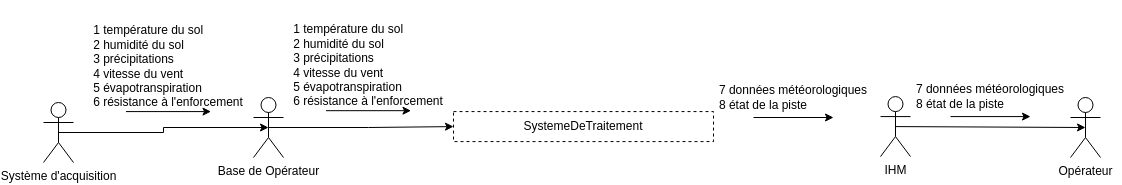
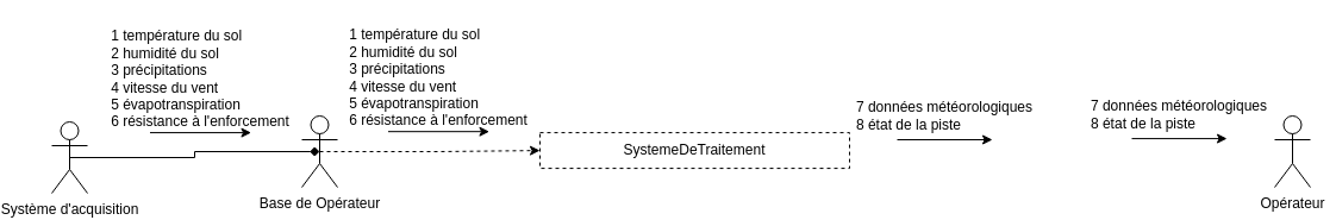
  <mxCell id="0" />
  <mxCell id="1" parent="0" />
  <mxCell id="2" value="Système d'acquisition" style="shape=umlActor;verticalLabelPosition=bottom;verticalAlign=top;html=1;outlineConnect=0;" parent="1" vertex="1"><mxGeometry x="20" y="102" width="30" height="60" as="geometry" /></mxCell>
- <mxCell id="3" value="IHM" style="shape=umlActor;verticalLabelPosition=bottom;verticalAlign=top;html=1;outlineConnect=0;" parent="1" vertex="1"><mxGeometry x="857" y="96.09" width="30" height="60" as="geometry" /></mxCell>
  <mxCell id="4" value="&lt;div style=&quot;text-align: left;&quot;&gt;&lt;span style=&quot;background-color: transparent; color: light-dark(rgb(0, 0, 0), rgb(255, 255, 255));&quot;&gt;1 température du sol&lt;br&gt;2 humidité du sol&lt;/span&gt;&lt;/div&gt;&lt;div style=&quot;text-align: left;&quot;&gt;&lt;span style=&quot;background-color: transparent; color: light-dark(rgb(0, 0, 0), rgb(255, 255, 255));&quot;&gt;3 précipitations&lt;/span&gt;&lt;/div&gt;&lt;div style=&quot;text-align: left;&quot;&gt;&lt;span style=&quot;background-color: transparent; color: light-dark(rgb(0, 0, 0), rgb(255, 255, 255));&quot;&gt;4 vitesse du vent&amp;nbsp;&lt;/span&gt;&lt;/div&gt;&lt;div style=&quot;text-align: left;&quot;&gt;&lt;span style=&quot;background-color: transparent; color: light-dark(rgb(0, 0, 0), rgb(255, 255, 255));&quot;&gt;5 évapotranspiration&lt;br&gt;6 résistance à l'enforcement&lt;/span&gt;&lt;/div&gt;" style="text;html=1;align=center;verticalAlign=middle;whiteSpace=wrap;rounded=0;rotation=0;" parent="1" vertex="1"><mxGeometry x="60" y="21.09" width="170" height="90" as="geometry" /></mxCell>
  <mxCell id="5" value="&lt;div style=&quot;text-align: left;&quot;&gt;7 données météorologiques&lt;br&gt;8 état de la piste&lt;/div&gt;" style="text;html=1;align=center;verticalAlign=middle;whiteSpace=wrap;rounded=0;rotation=0;" parent="1" vertex="1"><mxGeometry x="690" y="77" width="160" height="40" as="geometry" /></mxCell>
  <mxCell id="6" value="" style="endArrow=classic;html=1;rounded=0;exitX=0.25;exitY=1;exitDx=0;exitDy=0;entryX=0.75;entryY=1;entryDx=0;entryDy=0;" parent="1" source="4" target="4" edge="1"><mxGeometry width="50" height="50" relative="1" as="geometry"><mxPoint x="380" y="311.09" as="sourcePoint" /><mxPoint x="430" y="261.09" as="targetPoint" /></mxGeometry></mxCell>
  <mxCell id="7" value="" style="endArrow=classic;html=1;rounded=0;exitX=0.25;exitY=1;exitDx=0;exitDy=0;entryX=0.75;entryY=1;entryDx=0;entryDy=0;" parent="1" source="5" target="5" edge="1"><mxGeometry width="50" height="50" relative="1" as="geometry"><mxPoint x="670" y="317" as="sourcePoint" /><mxPoint x="720" y="267" as="targetPoint" /></mxGeometry></mxCell>
  <mxCell id="8" value="SystemeDeTraitement" style="rounded=0;whiteSpace=wrap;html=1;dashed=1;" parent="1" vertex="1"><mxGeometry x="430" y="111.09" width="260" height="30" as="geometry" /></mxCell>
- <mxCell id="9" style="edgeStyle=orthogonalEdgeStyle;rounded=0;orthogonalLoop=1;jettySize=auto;html=1;exitX=0.5;exitY=0.5;exitDx=0;exitDy=0;exitPerimeter=0;entryX=0;entryY=0.5;entryDx=0;entryDy=0;" edge="1" parent="1" source="10" target="8"><mxGeometry relative="1" as="geometry" /></mxCell>
+ <mxCell id="9" style="edgeStyle=orthogonalEdgeStyle;rounded=0;orthogonalLoop=1;jettySize=auto;html=1;exitX=0.5;exitY=0.5;exitDx=0;exitDy=0;exitPerimeter=0;entryX=0;entryY=0.5;entryDx=0;entryDy=0;dashed=1;" edge="1" parent="1" source="10" target="8"><mxGeometry relative="1" as="geometry" /></mxCell>
  <mxCell id="10" value="Base de Opérateur" style="shape=umlActor;verticalLabelPosition=bottom;verticalAlign=top;html=1;outlineConnect=0;" vertex="1" parent="1"><mxGeometry x="230" y="97" width="30" height="60" as="geometry" /></mxCell>
- <mxCell id="11" style="edgeStyle=orthogonalEdgeStyle;rounded=0;orthogonalLoop=1;jettySize=auto;html=1;exitX=0.5;exitY=0.5;exitDx=0;exitDy=0;exitPerimeter=0;entryX=0.5;entryY=0.5;entryDx=0;entryDy=0;entryPerimeter=0;" edge="1" parent="1" source="2" target="10"><mxGeometry relative="1" as="geometry" /></mxCell>
+ <mxCell id="11" style="edgeStyle=orthogonalEdgeStyle;rounded=0;orthogonalLoop=1;jettySize=auto;html=1;exitX=0.5;exitY=0.5;exitDx=0;exitDy=0;exitPerimeter=0;entryX=0.5;entryY=0.5;entryDx=0;entryDy=0;entryPerimeter=0;endArrow=diamond;" edge="1" parent="1" source="2" target="10"><mxGeometry relative="1" as="geometry" /></mxCell>
  <mxCell id="12" value="&lt;div style=&quot;text-align: left;&quot;&gt;&lt;span style=&quot;background-color: transparent; color: light-dark(rgb(0, 0, 0), rgb(255, 255, 255));&quot;&gt;1 température du sol&lt;br&gt;2 humidité du sol&lt;/span&gt;&lt;/div&gt;&lt;div style=&quot;text-align: left;&quot;&gt;&lt;span style=&quot;background-color: transparent; color: light-dark(rgb(0, 0, 0), rgb(255, 255, 255));&quot;&gt;3 précipitations&lt;/span&gt;&lt;/div&gt;&lt;div style=&quot;text-align: left;&quot;&gt;&lt;span style=&quot;background-color: transparent; color: light-dark(rgb(0, 0, 0), rgb(255, 255, 255));&quot;&gt;4 vitesse du vent&amp;nbsp;&lt;/span&gt;&lt;/div&gt;&lt;div style=&quot;text-align: left;&quot;&gt;&lt;span style=&quot;background-color: transparent; color: light-dark(rgb(0, 0, 0), rgb(255, 255, 255));&quot;&gt;5 évapotranspiration&lt;br&gt;6 résistance à l'enforcement&lt;/span&gt;&lt;/div&gt;" style="text;html=1;align=center;verticalAlign=middle;whiteSpace=wrap;rounded=0;rotation=0;" vertex="1" parent="1"><mxGeometry x="260" y="20.18" width="170" height="90" as="geometry" /></mxCell>
  <mxCell id="13" value="" style="endArrow=classic;html=1;rounded=0;exitX=0.25;exitY=1;exitDx=0;exitDy=0;entryX=0.75;entryY=1;entryDx=0;entryDy=0;" edge="1" parent="1" source="12" target="12"><mxGeometry width="50" height="50" relative="1" as="geometry"><mxPoint x="360" y="320.18" as="sourcePoint" /><mxPoint x="410" y="270.18" as="targetPoint" /></mxGeometry></mxCell>
  <mxCell id="14" value="Opérateur" style="shape=umlActor;verticalLabelPosition=bottom;verticalAlign=top;html=1;outlineConnect=0;" vertex="1" parent="1"><mxGeometry x="1047" y="97" width="30" height="60" as="geometry" /></mxCell>
- <mxCell id="15" value="" style="endArrow=classic;html=1;rounded=0;entryX=0.5;entryY=0.5;entryDx=0;entryDy=0;entryPerimeter=0;exitX=0.5;exitY=0.5;exitDx=0;exitDy=0;exitPerimeter=0;" edge="1" parent="1" target="14" source="3"><mxGeometry width="50" height="50" relative="1" as="geometry"><mxPoint x="887" y="127" as="sourcePoint" /><mxPoint x="887" y="267.91" as="targetPoint" /></mxGeometry></mxCell>
  <mxCell id="16" value="&lt;div style=&quot;text-align: left;&quot;&gt;7 données météorologiques&lt;br&gt;8 état de la piste&lt;/div&gt;" style="text;html=1;align=center;verticalAlign=middle;whiteSpace=wrap;rounded=0;rotation=0;" vertex="1" parent="1"><mxGeometry x="887" y="76.09" width="160" height="40" as="geometry" /></mxCell>
  <mxCell id="17" value="" style="endArrow=classic;html=1;rounded=0;exitX=0.25;exitY=1;exitDx=0;exitDy=0;entryX=0.75;entryY=1;entryDx=0;entryDy=0;" edge="1" parent="1" source="16" target="16"><mxGeometry width="50" height="50" relative="1" as="geometry"><mxPoint x="867" y="316.09" as="sourcePoint" /><mxPoint x="917" y="266.09" as="targetPoint" /></mxGeometry></mxCell>
